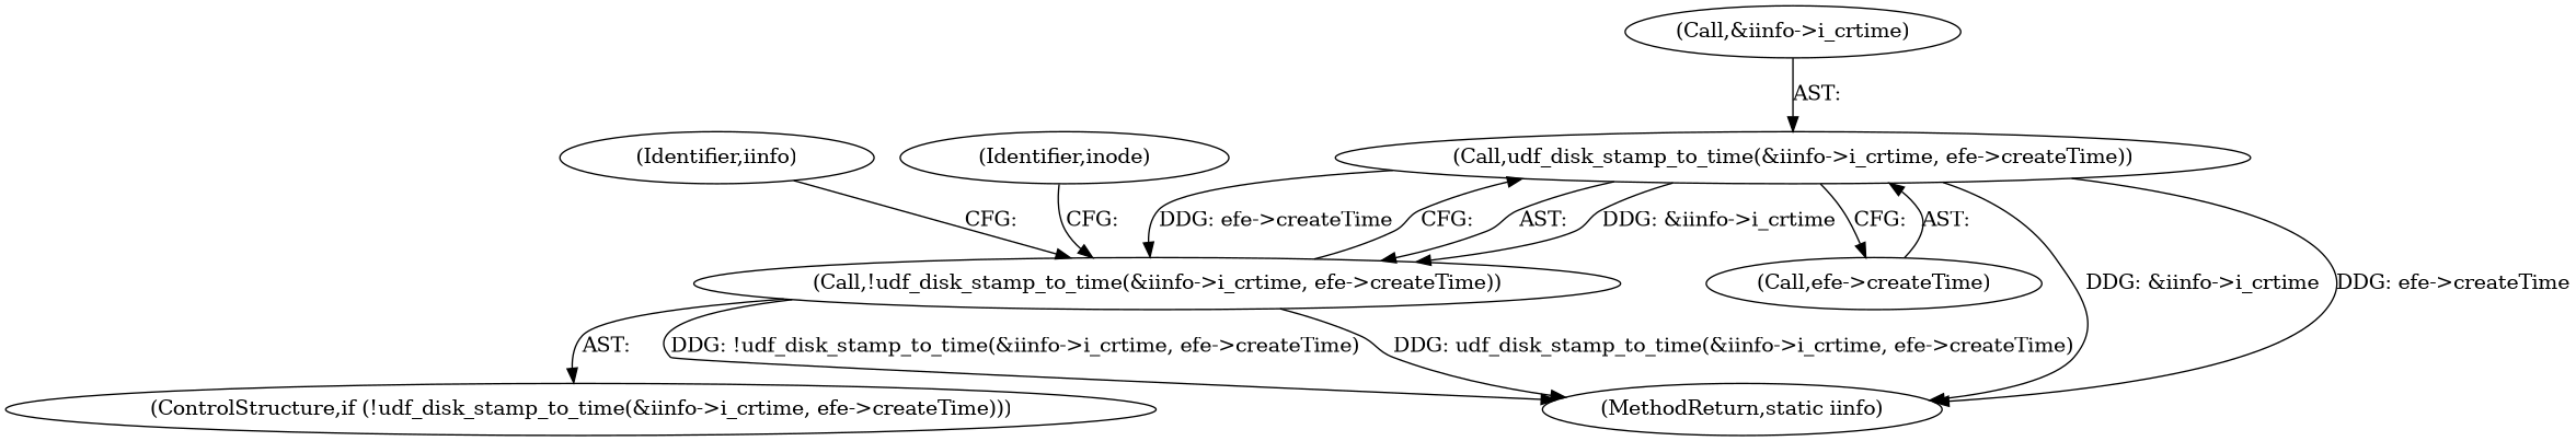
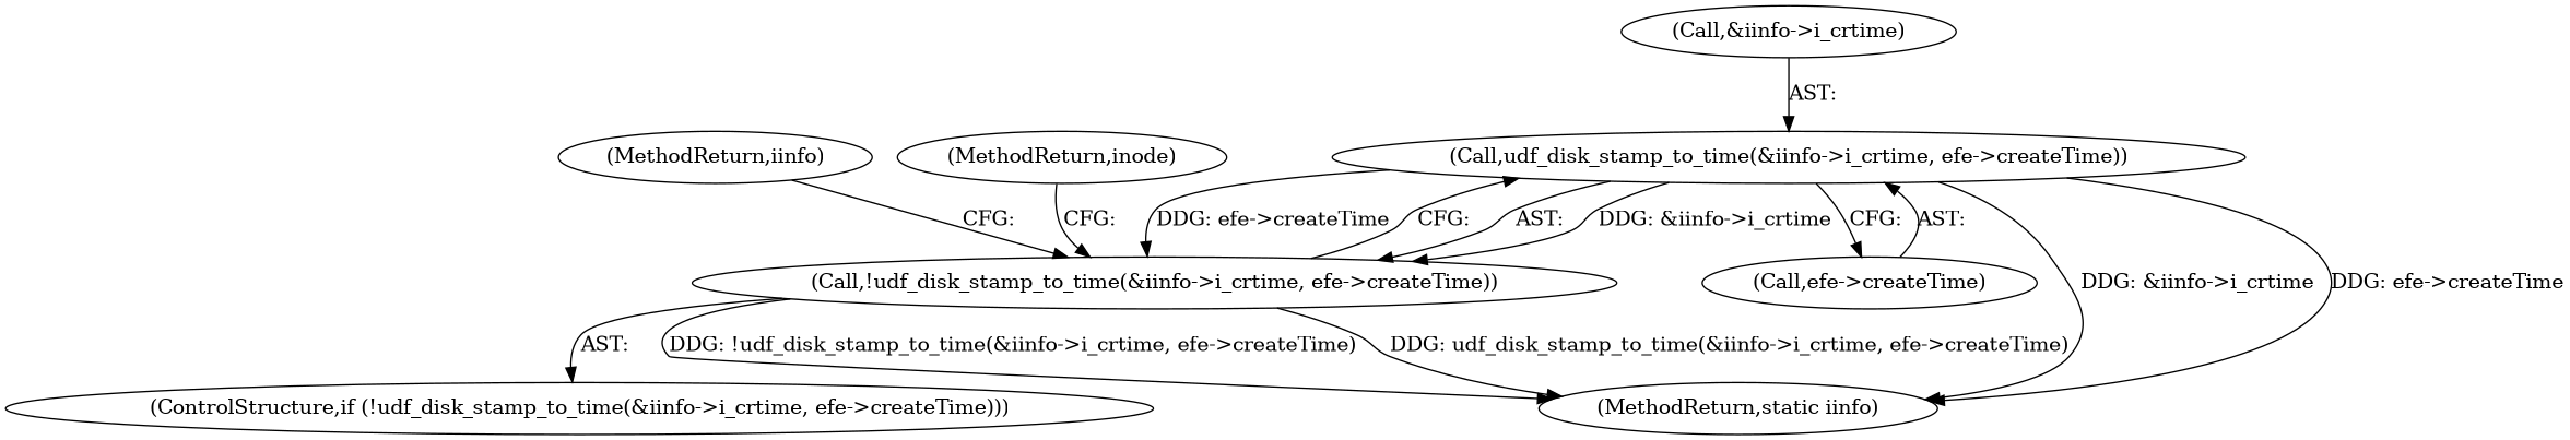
  digraph {
    n1 [label="(Call,udf_disk_stamp_to_time(&iinfo->i_crtime, efe->createTime))"]
    n2 [label="(Call,!udf_disk_stamp_to_time(&iinfo->i_crtime, efe->createTime))"]
    n3 [label="(Call,efe->createTime)"]
    n4 [label="(MethodReturn,static iinfo)"]
    n5 [label="(ControlStructure,if (!udf_disk_stamp_to_time(&iinfo->i_crtime, efe->createTime)))"]
    n6 [label="(Call,&iinfo->i_crtime)"]
-   n7 [label="(Identifier,iinfo)"]
-   n8 [label="(Identifier,inode)"]
+   n7 [label="(MethodReturn,iinfo)"]
+   n8 [label="(MethodReturn,inode)"]
    n1 -> n2 [label="AST: "]
    n1 -> n2 [label="DDG: &iinfo->i_crtime"]
    n1 -> n2 [label="DDG: efe->createTime"]
    n1 -> n3 [label="CFG: "]
    n1 -> n4 [label="DDG: &iinfo->i_crtime"]
    n1 -> n4 [label="DDG: efe->createTime"]
    n2 -> n1 [label="CFG: "]
    n2 -> n4 [label="DDG: !udf_disk_stamp_to_time(&iinfo->i_crtime, efe->createTime)"]
    n2 -> n4 [label="DDG: udf_disk_stamp_to_time(&iinfo->i_crtime, efe->createTime)"]
    n2 -> n5 [label="AST: "]
    n3 -> n1 [label="AST: "]
    n6 -> n1 [label="AST: "]
    n7 -> n2 [label="CFG: "]
    n8 -> n2 [label="CFG: "]
  }
